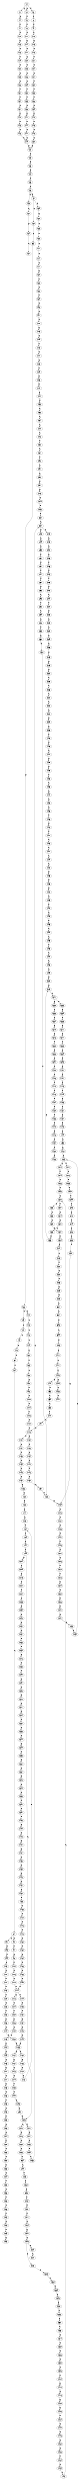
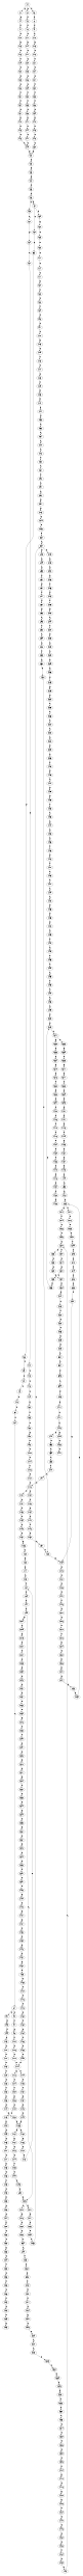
  strict digraph {
    S0
    S1
    S2
    S3
    S4
    S5
    S6
    S7
    S8
    S9
    S10
    S11
    S12
    S13
    S14
    S15
    S16
    S17
    S18
    S19
    S20
    S21
    S22
    S23
    S24
    S25
    S26
    S27
    S28
    S29
    S30
    S31
    S32
    S33
    S34
    S35
    S36
    S37
    S38
    S39
    S40
    S41
    S42
    S43
    S44
    S45
    S46
    S47
    S48
    S49
    S50
    S51
    S52
    S53
    S54
    S55
    S56
    S57
    S58
    S59
    S60
    S61
    S62
    S63
    S64
    S65
    S66
    S67
    S68
    S69
    S70
    S71
    S72
    S73
    S74
    S75
    S76
    S77
    S78
    S79
    S80
    S81
    S82
    S83
    S84
    S85
    S86
    S87
    S88
    S89
    S90
    S91
    S92
    S93
    S94
    S95
    S96
    S97
    S98
    S99
    S100
    S101
    S102
    S103
    S104
    S105
    S106
    S107
    S108
    S109
    S110
    S111
    S112
    S113
    S114
    S115
    S116
    S117
    S118
    S119
    S120
    S121
    S122
    S123
    S124
    S125
    S126
    S127
    S128
    S129
    S130
    S131
    S132
    S133
    S134
    S135
    S136
    S137
    S138
    S139
    S140
    S141
    S142
    S143
    S144
    S145
    S146
    S147
    S148
    S149
    S150
    S151
    S152
    S153
    S154
    S155
    S156
    S157
    S158
    S159
    S160
    S161
    S162
    S163
    S164
    S165
    S166
    S167
    S168
    S169
    S170
    S171
    S172
    S173
    S174
    S175
    S176
    S177
    S178
    S179
    S180
    S181
    S182
    S183
    S184
    S185
    S186
    S187
    S188
    S189
    S190
    S191
    S192
    S193
    S194
    S195
    S196
    S197
    S198
    S199
    S200
    S201
    S202
    S203
    S204
    S205
    S206
    S207
    S208
    S209
    S210
    S211
    S212
    S213
    S214
    S215
    S216
    S217
    S218
    S219
    S220
    S221
    S222
    S223
    S224
    S225
    S226
    S227
    S228
    S229
    S230
    S231
    S232
    S233
    S234
    S235
    S236
    S237
    S238
    S239
    S240
    S241
    S242
    S243
    S244
    S245
    S246
    S247
    S248
    S249
    S250
    S251
    S252
    S253
    S254
    S255
    S256
    S257
    S258
    S259
    S260
    S261
    S262
    S263
    S264
    S265
    S266
    S267
    S268
    S269
    S270
    S271
    S272
    S273
    S274
    S275
    S276
    S277
    S278
    S279
    S280
    S281
    S282
    S283
    S284
    S285
    S286
    S287
    S288
    S289
    S290
    S291
    S292
    S293
    S294
    S295
    S296
    S297
    S298
    S299
    S300
    S301
    S302
    S303
    S304
    S305
    S306
    S307
    S308
    S309
    S310
    S311
    S312
    S313
    S314
    S315
    S316
    S317
    S318
    S319
    S320
    S321
    S322
    S323
    S324
    S325
    S326
    S327
    S328
    S329
    S330
    S331
    S332
    S333
    S334
    S335
    S336
    S337
    S338
    S339
    S340
    S341
    S342
    S343
    S344
    S345
    S346
    S347
    S348
    S349
    S350
    S351
    S352
    S353
    S354
    S355
    n357 [label=S856]
    S357
    S358
    S359
    S360
    S361
    S362
    S363
    S364
    S365
    S366
    S367
    S368
    S369
    S370
    S371
    S372
    S373
    S374
    S375
    S376
    S377
    S378
    S379
    S380
    S381
    S382
    S383
    S384
    S385
    S386
    S387
    S388
    S389
    S390
    S391
    S392
    S393
    S394
    S395
    S396
    S397
    S398
    S399
    S400
    S401
    S402
    S403
    S404
    S405
    S406
    S407
    S408
    S409
    S410
    S411
    S412
    S413
    S414
    S415
    S416
    S417
    S418
    S419
    S420
    S421
    S422
    S423
    S424
    S425
    S426
    S427
    S428
    S429
    S447
    S430
    S431
    S432
    S433
    S434
    S435
    S436
    S437
    S438
    S439
    S440
    S441
    S442
    S443
    S444
    S445
    S446
    S448
    S449
    S450
    S451
    S452
    S453
    S454
    S455
    S456
    S457
    S458
    S459
    S460
    S461
    S462
    S463
    S464
    S465
    S466
    S467
    S468
    S469
    S470
    S471
    S472
    S473
    S474
    S475
    S476
    S477
    S478
    S479
    S480
    S481
    S482
    S483
    S484
    S485
    S486
    S487
    S488
    S489
    S490
    S491
    S492
    S493
    S494
    S495
    S496
    S497
    S498
    S499
    S500
    S0 -> S1 [label=G]
    S0 -> S2 [label=C]
    S0 -> S3 [label=T]
    S1 -> S4 [label=G]
    S2 -> S5 [label=T]
    S3 -> S6 [label=T]
    S4 -> S7 [label=T]
    S5 -> S8 [label=T]
    S6 -> S9 [label=T]
    S7 -> S10 [label=C]
    S8 -> S11 [label=C]
    S9 -> S12 [label=C]
    S10 -> S13 [label=A]
    S11 -> S14 [label=A]
    S12 -> S15 [label=A]
    S13 -> S16 [label=C]
    S14 -> S17 [label=C]
    S15 -> S18 [label=C]
    S16 -> S19 [label=T]
    S17 -> S20 [label=G]
    S18 -> S21 [label=T]
    S19 -> S22 [label=C]
    S20 -> S23 [label=C]
    S21 -> S24 [label=C]
    S22 -> S25 [label=G]
    S23 -> S26 [label=C]
    S24 -> S27 [label=C]
    S25 -> S28 [label=C]
    S26 -> S29 [label=C]
    S27 -> S30 [label=T]
    S28 -> S31 [label=T]
    S29 -> S32 [label=T]
    S30 -> S33 [label=T]
    S31 -> S34 [label=T]
    S32 -> S35 [label=T]
    S33 -> S36 [label=T]
    S34 -> S37 [label=C]
    S35 -> S38 [label=C]
    S36 -> S39 [label=C]
    S37 -> S40 [label=A]
    S38 -> S41 [label=A]
    S39 -> S42 [label=A]
    S40 -> S43 [label=T]
    S41 -> S44 [label=T]
    S42 -> S45 [label=T]
    S43 -> S46 [label=C]
    S44 -> S47 [label=C]
    S45 -> S48 [label=C]
    S46 -> S49 [label=C]
    S47 -> S49 [label=C]
    S48 -> S50 [label=C]
    S49 -> S51 [label=A]
    S50 -> S51 [label=A]
    S51 -> S52 [label=G]
    S52 -> S53 [label=A]
    S53 -> S54 [label=A]
    S54 -> S55 [label=C]
    S55 -> S56 [label=C]
    S56 -> S57 [label=A]
    S56 -> S58 [label=G]
    S57 -> S59 [label=G]
    S57 -> S60 [label=C]
    S58 -> S61 [label=G]
    S59 -> S62 [label=A]
    S60 -> S63 [label=C]
    S61 -> S64 [label=A]
    S62 -> S65 [label=C]
    S63 -> S66 [label=A]
    S64 -> S67 [label=C]
    S65 -> S68 [label=T]
    S66 -> S69 [label=C]
-   S66 -> S70 [label=G]
+   S67 -> S70 [label=G]
    S68 -> S71 [label=C]
    S69 -> S72 [label=C]
    S70 -> S73 [label=C]
    S71 -> S74 [label=C]
    S72 -> S75 [label=C]
    S73 -> S76 [label=C]
    S74 -> S77 [label=C]
    S75 -> S78 [label=C]
    S76 -> S79 [label=C]
    S77 -> S80 [label=A]
    S78 -> S81 [label=T]
    S79 -> S82 [label=A]
    S80 -> S83 [label=T]
    S81 -> S84 [label=T]
    S82 -> S85 [label=T]
    S83 -> S86 [label=C]
    S84 -> S87 [label=C]
    S85 -> S88 [label=C]
    S86 -> S89 [label=T]
    S87 -> S90 [label=C]
    S87 -> S91 [label=G]
    S88 -> S92 [label=G]
    S89 -> S93 [label=G]
    S90 -> S94 [label=T]
    S91 -> S95 [label=A]
    S92 -> S96 [label=T]
    S93 -> S97 [label=C]
    S94 -> S98 [label=G]
    S95 -> S99 [label=T]
    S96 -> S100 [label=C]
    S97 -> S101 [label=C]
    S98 -> S102 [label=T]
    S99 -> S103 [label=C]
    S100 -> S104 [label=C]
    S101 -> S105 [label=A]
    S102 -> S106 [label=C]
    S103 -> S107 [label=G]
    S104 -> S108 [label=T]
    S105 -> S109 [label=G]
    S106 -> S110 [label=C]
    S107 -> S111 [label=T]
    S108 -> S112 [label=C]
    S109 -> S113 [label=T]
    S110 -> S114 [label=T]
    S111 -> S115 [label=T]
    S112 -> S116 [label=T]
    S113 -> S117 [label=C]
    S114 -> S118 [label=A]
    S114 -> S119 [label=T]
    S115 -> S120 [label=T]
    S116 -> S121 [label=T]
    S116 -> S122 [label=G]
    S117 -> S123 [label=G]
    S118 -> S124 [label=C]
    S119 -> S125 [label=G]
    S120 -> S126 [label=G]
    S121 -> S127 [label=C]
    S122 -> S128 [label=T]
    S123 -> S129 [label=T]
    S124 -> S130 [label=T]
    S125 -> S131 [label=T]
    S126 -> S132 [label=T]
    S127 -> S133 [label=T]
    S128 -> S134 [label=C]
    S129 -> S135 [label=A]
    S130 -> S136 [label=A]
    S131 -> S137 [label=A]
    S132 -> S138 [label=A]
    S133 -> S139 [label=C]
    S134 -> S140 [label=G]
    S135 -> S141 [label=A]
    S136 -> S142 [label=C]
    S137 -> S143 [label=G]
    S138 -> S144 [label=G]
    S139 -> S145 [label=G]
    S140 -> S146 [label=T]
    S141 -> S147 [label=G]
    S142 -> S148 [label=C]
    S143 -> S149 [label=G]
    S144 -> S150 [label=G]
    S145 -> S151 [label=G]
    S146 -> S152 [label=G]
    S147 -> S153 [label=A]
    S148 -> S154 [label=A]
    S149 -> S155 [label=A]
    S150 -> S155 [label=A]
    S151 -> S156 [label=A]
    S152 -> S157 [label=G]
    S153 -> S158 [label=C]
    S154 -> S159 [label=G]
    S155 -> S160 [label=G]
    S155 -> S161 [label=A]
    S156 -> S162 [label=G]
    S157 -> S163 [label=T]
    S158 -> S164 [label=G]
    S159 -> S165 [label=G]
    S160 -> S166 [label=A]
    S161 -> S167 [label=A]
    S162 -> S168 [label=A]
    S163 -> S169 [label=A]
    S164 -> S170 [label=G]
    S165 -> S171 [label=A]
    S166 -> S172 [label=G]
    S167 -> S173 [label=G]
    S168 -> S174 [label=G]
    S169 -> S175 [label=C]
    S170 -> S176 [label=C]
    S171 -> S177 [label=G]
    S172 -> S178 [label=G]
    S173 -> S179 [label=G]
    S174 -> S180 [label=G]
    S175 -> S181 [label=C]
    S176 -> S182 [label=T]
    S177 -> S183 [label=A]
    S178 -> S184 [label=T]
    S179 -> S185 [label=T]
    S180 -> S184 [label=T]
    S181 -> S186 [label=G]
    S182 -> S187 [label=C]
    S183 -> S188 [label=G]
    S184 -> S189 [label=C]
    S185 -> S190 [label=C]
    S186 -> S191 [label=G]
    S187 -> S192 [label=T]
    S188 -> S193 [label=T]
    S189 -> S194 [label=C]
    S190 -> S195 [label=C]
    S191 -> S196 [label=T]
    S192 -> S197 [label=C]
    S193 -> S198 [label=C]
    S194 -> S199 [label=C]
    S195 -> S200 [label=C]
    S196 -> S201 [label=G]
    S197 -> S202 [label=G]
    S198 -> S203 [label=A]
    S199 -> S204 [label=A]
    S199 -> S205 [label=G]
    S200 -> S205 [label=G]
    S201 -> S206 [label=G]
    S202 -> S207 [label=A]
    S203 -> S208 [label=G]
    S204 -> S209 [label=G]
    S205 -> S210 [label=G]
    S205 -> S211 [label=A]
    S206 -> S212 [label=T]
    S207 -> S213 [label=A]
    S208 -> S214 [label=G]
    S209 -> S215 [label=A]
    S210 -> S216 [label=A]
    S211 -> S217 [label=A]
    S212 -> S218 [label=T]
    S213 -> S219 [label=G]
    S214 -> S220 [label=A]
    S215 -> S221 [label=G]
    S216 -> S222 [label=G]
    S217 -> S223 [label=G]
    S218 -> S224 [label=A]
    S219 -> S225 [label=T]
    S220 -> S226 [label=C]
    S221 -> S227 [label=C]
    S222 -> S228 [label=G]
    S223 -> S229 [label=T]
    S224 -> S230 [label=G]
    S225 -> S231 [label=C]
    S226 -> S232 [label=C]
    S227 -> S233 [label=C]
    S228 -> S234 [label=C]
    S229 -> S235 [label=C]
    S230 -> S236 [label=A]
    S231 -> S237 [label=G]
    S232 -> S238 [label=A]
    S233 -> S239 [label=A]
    S234 -> S240 [label=G]
    S235 -> S237 [label=G]
    S236 -> S241 [label=A]
    S237 -> S242 [label=C]
    S237 -> S243 [label=A]
    S238 -> S244 [label=G]
    S239 -> S245 [label=C]
    S240 -> S246 [label=T]
    S241 -> S247 [label=G]
    S242 -> S248 [label=G]
    S243 -> S249 [label=G]
    S244 -> S250 [label=T]
    S245 -> S251 [label=G]
    S246 -> S252 [label=G]
    S247 -> S253 [label=G]
    S248 -> S254 [label=G]
    S249 -> S255 [label=G]
    S250 -> S256 [label=C]
    S251 -> S257 [label=G]
    S252 -> S258 [label=G]
    S253 -> S259 [label=G]
    S254 -> S260 [label=C]
    S255 -> S261 [label=T]
    S256 -> S262 [label=T]
    S257 -> S263 [label=T]
    S258 -> S264 [label=T]
    S259 -> S265 [label=G]
    S260 -> S266 [label=T]
    S261 -> S267 [label=A]
    S262 -> S268 [label=C]
    S263 -> S269 [label=T]
    S264 -> S270 [label=A]
    S265 -> S271 [label=T]
    S265 -> S272 [label=G]
    S266 -> S273 [label=A]
    S267 -> S274 [label=T]
    S268 -> S275 [label=T]
    S269 -> S276 [label=A]
    S270 -> S277 [label=T]
    S271 -> S278 [label=C]
    S272 -> S279 [label=T]
    S273 -> S280 [label=T]
    S274 -> S281 [label=A]
    S275 -> S282 [label=G]
    S276 -> S283 [label=C]
    S277 -> S284 [label=G]
    S278 -> S285 [label=T]
    S279 -> S286 [label=C]
    S280 -> S287 [label=A]
    S281 -> S288 [label=A]
    S282 -> S289 [label=T]
    S283 -> S290 [label=T]
    S284 -> S291 [label=A]
    S285 -> S292 [label=C]
    S286 -> S293 [label=C]
    S287 -> S294 [label=G]
    S288 -> S295 [label=G]
    S289 -> S296 [label=A]
    S290 -> S297 [label=G]
    S291 -> S298 [label=G]
    S292 -> S299 [label=T]
    S293 -> S300 [label=G]
    S294 -> S301 [label=T]
    S295 -> S302 [label=T]
    S297 -> S303 [label=C]
    S298 -> S304 [label=C]
    S299 -> S305 [label=C]
    S300 -> S306 [label=C]
    S300 -> S307 [label=T]
    S301 -> S308 [label=A]
    S302 -> S309 [label=C]
    S303 -> S310 [label=A]
    S304 -> S311 [label=G]
    S305 -> S312 [label=G]
    S306 -> S313 [label=C]
    S307 -> S314 [label=C]
    S308 -> S315 [label=G]
    S309 -> S316 [label=G]
    S310 -> S317 [label=G]
-   S298 -> S318 [label=G]
+   S311 -> S318 [label=G]
    S312 -> S319 [label=T]
    S313 -> S320 [label=G]
    S314 -> S321 [label=G]
    S315 -> S322 [label=C]
    S316 -> S323 [label=T]
    S317 -> S324 [label=A]
    S318 -> S325 [label=T]
    S319 -> S326 [label=G]
    S320 -> S327 [label=G]
    S321 -> S328 [label=G]
    S322 -> S329 [label=C]
    S323 -> S330 [label=G]
    S324 -> S331 [label=C]
    S325 -> S332 [label=C]
    S326 -> S333 [label=G]
    S327 -> S334 [label=A]
    S328 -> S335 [label=A]
    S329 -> S336 [label=G]
    S330 -> S337 [label=G]
    S331 -> S338 [label=G]
    S332 -> S339 [label=G]
    S333 -> S340 [label=T]
    S334 -> S341 [label=A]
    S335 -> S342 [label=A]
    S336 -> S343 [label=A]
    S337 -> S163 [label=T]
    S338 -> S344 [label=G]
    S339 -> S345 [label=C]
    S340 -> S169 [label=A]
    S341 -> S346 [label=C]
    S342 -> S347 [label=C]
    S343 -> S348 [label=A]
    S344 -> S349 [label=A]
    S345 -> S350 [label=A]
    S346 -> S351 [label=T]
    S347 -> S352 [label=A]
    S347 -> S353 [label=T]
    S348 -> S354 [label=A]
    S349 -> S355 [label=C]
    S350 -> n357 [label=C]
    S351 -> S357 [label=G]
    S352 -> S358 [label=G]
    S353 -> S359 [label=A]
    S354 -> S360 [label=C]
    S355 -> S361 [label=A]
    n357 -> S362 [label=G]
    S357 -> S363 [label=C]
    S358 -> S364 [label=G]
    S359 -> S365 [label=C]
    S360 -> S366 [label=C]
    S361 -> S367 [label=C]
    S362 -> S368 [label=C]
    S363 -> S369 [label=A]
    S364 -> S370 [label=A]
    S365 -> S371 [label=A]
    S366 -> S372 [label=C]
    S367 -> S373 [label=A]
    S368 -> S374 [label=G]
    S369 -> S375 [label=A]
    S370 -> S376 [label=A]
    S371 -> S377 [label=A]
    S372 -> S378 [label=C]
    S373 -> S379 [label=C]
    S374 -> S380 [label=C]
    S375 -> S381 [label=C]
    S376 -> S382 [label=T]
    S377 -> S383 [label=C]
    S378 -> S384 [label=G]
    S379 -> S385 [label=C]
    S380 -> S386 [label=G]
    S381 -> S387 [label=C]
    S382 -> S388 [label=A]
    S383 -> S389 [label=G]
    S384 -> S390 [label=A]
    S385 -> S391 [label=T]
    S386 -> S392 [label=G]
    S387 -> S393 [label=A]
    S388 -> S394 [label=G]
    S389 -> S395 [label=A]
    S390 -> S396 [label=C]
    S391 -> S397 [label=C]
    S392 -> S398 [label=C]
    S393 -> S399 [label=G]
    S394 -> S400 [label=T]
    S395 -> S401 [label=A]
    S396 -> S402 [label=T]
    S397 -> S403 [label=T]
    S398 -> S404 [label=T]
    S399 -> S405 [label=A]
    S400 -> S406 [label=C]
    S401 -> S407 [label=A]
    S402 -> S408 [label=A]
    S403 -> S409 [label=A]
    S404 -> S410 [label=A]
    S405 -> S411 [label=A]
    S406 -> S412 [label=T]
    S407 -> S413 [label=A]
    S408 -> S414 [label=G]
    S409 -> S415 [label=G]
    S410 -> S416 [label=G]
    S411 -> S417 [label=C]
    S412 -> S418 [label=C]
    S413 -> S419 [label=C]
    S414 -> S420 [label=A]
    S415 -> S421 [label=A]
    S416 -> S422 [label=A]
    S417 -> S423 [label=A]
    S418 -> S424 [label=T]
    S419 -> S425 [label=A]
    S420 -> S426 [label=A]
    S421 -> S427 [label=A]
    S422 -> S428 [label=A]
    S423 -> S429 [label=G]
    S423 -> S447 [label=G]
    S424 -> S430 [label=C]
    S425 -> S431 [label=G]
    S426 -> S432 [label=T]
    S427 -> S433 [label=C]
    S428 -> S434 [label=T]
    S429 -> S435 [label=C]
    S447 -> S453 [label=T]
    S430 -> S436 [label=T]
    S431 -> S437 [label=A]
    S432 -> S438 [label=C]
    S433 -> S439 [label=G]
    S434 -> S440 [label=G]
    S435 -> S441 [label=C]
    S436 -> S442 [label=G]
    S437 -> S443 [label=A]
    S438 -> S444 [label=G]
    S439 -> S445 [label=A]
    S440 -> S446 [label=G]
    S442 -> S448 [label=A]
    S443 -> S449 [label=G]
    S444 -> S450 [label=G]
    S445 -> S451 [label=G]
    S446 -> S452 [label=G]
    S448 -> S454 [label=G]
    S449 -> S455 [label=G]
    S450 -> S456 [label=G]
    S451 -> S457 [label=G]
    S452 -> S458 [label=G]
    S453 -> S459 [label=C]
    S454 -> S460 [label=T]
    S455 -> S461 [label=G]
    S456 -> S462 [label=T]
    S457 -> S463 [label=T]
    S458 -> S464 [label=T]
    S459 -> S465 [label=C]
    S460 -> S466 [label=A]
    S461 -> S265 [label=G]
    S462 -> S467 [label=A]
    S463 -> S468 [label=G]
    S464 -> S469 [label=C]
    S465 -> S470 [label=T]
    S467 -> S471 [label=T]
    S468 -> S472 [label=T]
    S469 -> S473 [label=C]
    S470 -> S474 [label=C]
    S471 -> S475 [label=C]
    S472 -> S476 [label=C]
    S473 -> S300 [label=G]
    S474 -> S116 [label=T]
    S475 -> S477 [label=C]
    S476 -> S478 [label=C]
    S477 -> S479 [label=C]
    S478 -> S480 [label=C]
    S479 -> S481 [label=G]
    S480 -> S482 [label=T]
    S481 -> S483 [label=A]
    S482 -> S484 [label=G]
    S483 -> S485 [label=A]
    S484 -> S486 [label=T]
    S485 -> S487 [label=A]
    S486 -> S488 [label=C]
    S487 -> S489 [label=G]
    S488 -> S490 [label=C]
    S489 -> S491 [label=T]
    S490 -> S114 [label=T]
    S491 -> S492 [label=G]
    S492 -> S493 [label=T]
    S493 -> S494 [label=C]
    S494 -> S495 [label=G]
    S495 -> S496 [label=T]
    S496 -> S497 [label=C]
    S497 -> S498 [label=G]
    S498 -> S499 [label=G]
    S499 -> S500 [label=A]
    S500 -> S342 [label=A]
  }
